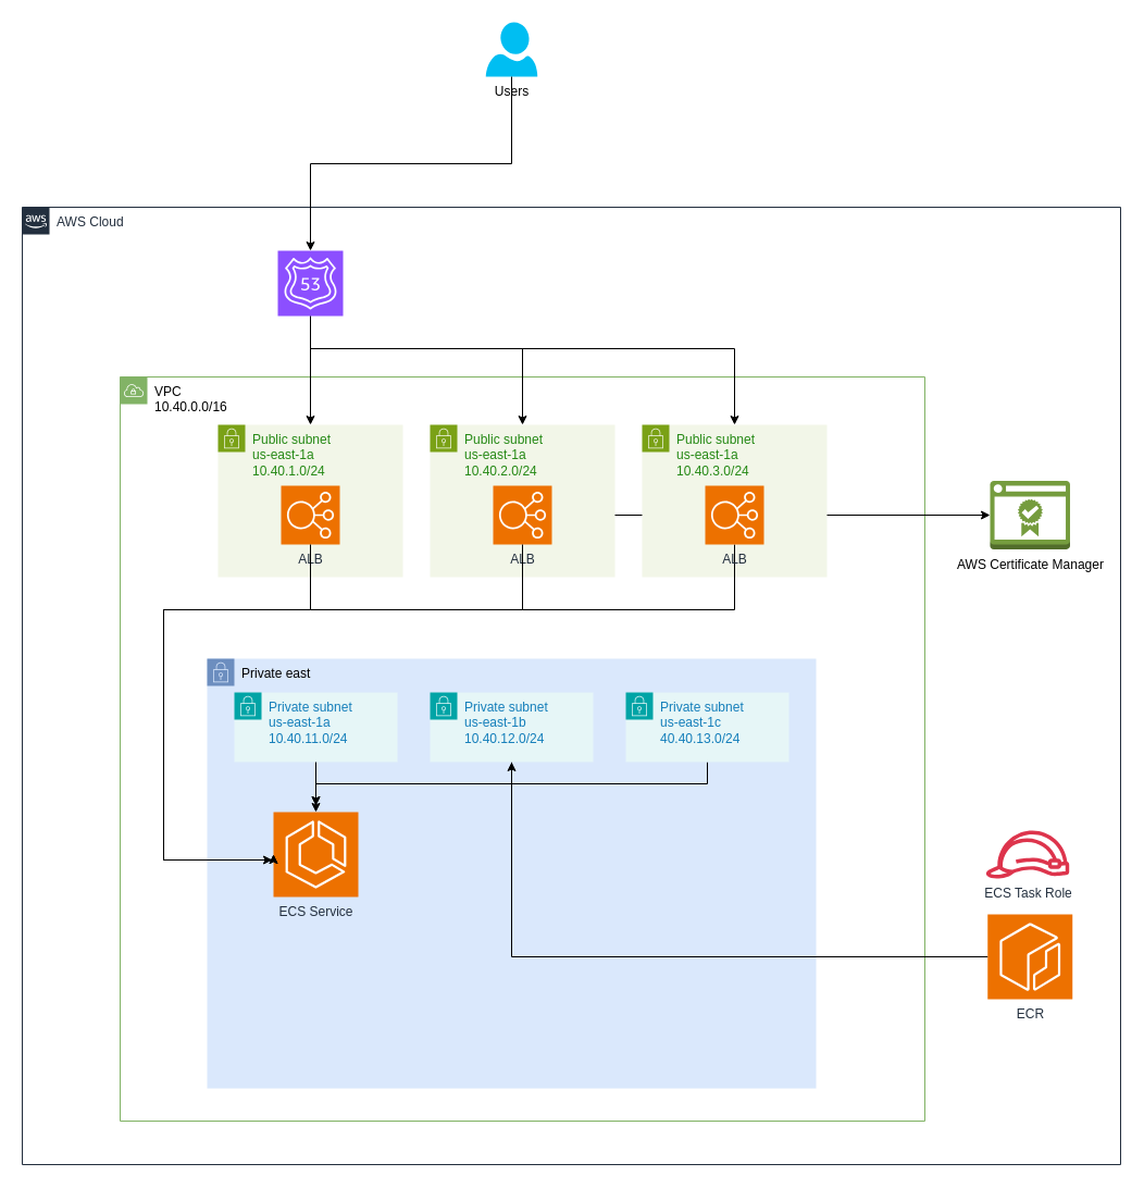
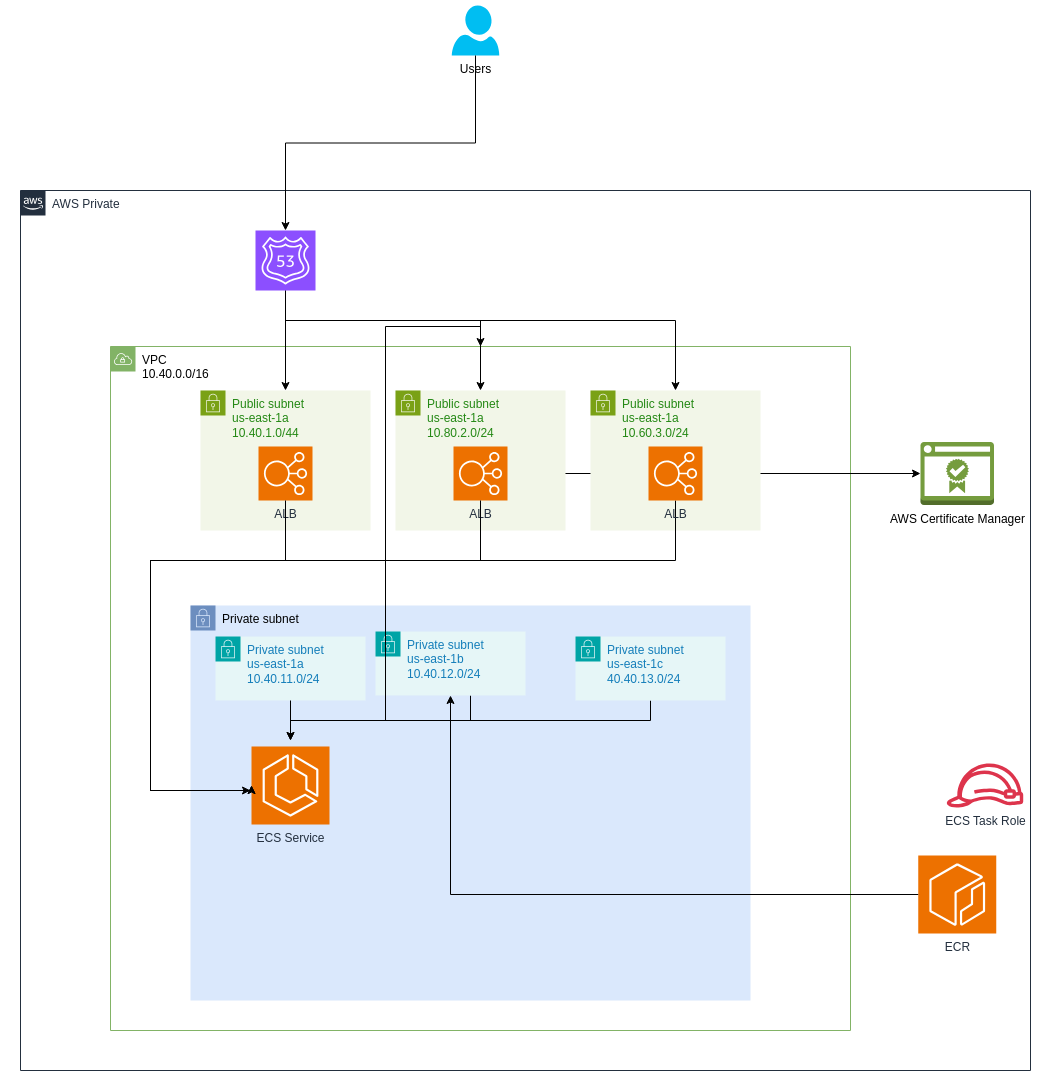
  <mxCell id="0" />
  <mxCell id="1" parent="0" />
  <mxCell id="2" value="VPC&lt;br&gt;10.40.0.0/16" style="sketch=0;outlineConnect=0;html=1;whiteSpace=wrap;fontSize=12;fontStyle=0;shape=mxgraph.aws4.group;grIcon=mxgraph.aws4.group_vpc;strokeColor=#82b366;fillColor=none;verticalAlign=top;align=left;spacingLeft=30;dashed=0;" vertex="1" parent="1"><mxGeometry x="110" y="346" width="740" height="684" as="geometry" /></mxCell>
- <mxCell id="3" value="Private east" style="points=[[0,0],[0.25,0],[0.5,0],[0.75,0],[1,0],[1,0.25],[1,0.5],[1,0.75],[1,1],[0.75,1],[0.5,1],[0.25,1],[0,1],[0,0.75],[0,0.5],[0,0.25]];outlineConnect=0;html=1;whiteSpace=wrap;fontSize=12;fontStyle=0;container=1;pointerEvents=0;collapsible=0;recursiveResize=0;shape=mxgraph.aws4.group;grIcon=mxgraph.aws4.group_security_group;grStroke=0;strokeColor=#6c8ebf;fillColor=#dae8fc;verticalAlign=top;align=left;spacingLeft=30;dashed=0;" vertex="1" parent="1"><mxGeometry x="190" y="605" width="560" height="395" as="geometry" /></mxCell>
- <mxCell id="4" value="AWS Cloud" style="points=[[0,0],[0.25,0],[0.5,0],[0.75,0],[1,0],[1,0.25],[1,0.5],[1,0.75],[1,1],[0.75,1],[0.5,1],[0.25,1],[0,1],[0,0.75],[0,0.5],[0,0.25]];outlineConnect=0;gradientColor=none;html=1;whiteSpace=wrap;fontSize=12;fontStyle=0;shape=mxgraph.aws4.group;grIcon=mxgraph.aws4.group_aws_cloud_alt;strokeColor=#232F3E;fillColor=none;verticalAlign=top;align=left;spacingLeft=30;fontColor=#232F3E;dashed=0;labelBackgroundColor=#ffffff;container=0;pointerEvents=0;collapsible=0;recursiveResize=0;" parent="1" vertex="1"><mxGeometry x="20" y="190" width="1010" height="880" as="geometry" /></mxCell>
- <mxCell id="5" value="Users&lt;br&gt;" style="verticalLabelPosition=bottom;html=1;verticalAlign=top;align=center;strokeColor=none;fillColor=#00BEF2;shape=mxgraph.azure.user;" vertex="1" parent="1"><mxGeometry x="446.25" y="20" width="47.5" height="50" as="geometry" /></mxCell>
- <mxCell id="6" value="Public subnet&lt;br&gt;us-east-1a&lt;br&gt;10.40.1.0/24" style="points=[[0,0],[0.25,0],[0.5,0],[0.75,0],[1,0],[1,0.25],[1,0.5],[1,0.75],[1,1],[0.75,1],[0.5,1],[0.25,1],[0,1],[0,0.75],[0,0.5],[0,0.25]];outlineConnect=0;gradientColor=none;html=1;whiteSpace=wrap;fontSize=12;fontStyle=0;container=1;pointerEvents=0;collapsible=0;recursiveResize=0;shape=mxgraph.aws4.group;grIcon=mxgraph.aws4.group_security_group;grStroke=0;strokeColor=#7AA116;fillColor=#F2F6E8;verticalAlign=top;align=left;spacingLeft=30;fontColor=#248814;dashed=0;" vertex="1" parent="1"><mxGeometry x="200" y="390" width="170" height="140" as="geometry" /></mxCell>
+ <mxCell id="3" value="Private subnet" style="points=[[0,0],[0.25,0],[0.5,0],[0.75,0],[1,0],[1,0.25],[1,0.5],[1,0.75],[1,1],[0.75,1],[0.5,1],[0.25,1],[0,1],[0,0.75],[0,0.5],[0,0.25]];outlineConnect=0;html=1;whiteSpace=wrap;fontSize=12;fontStyle=0;container=1;pointerEvents=0;collapsible=0;recursiveResize=0;shape=mxgraph.aws4.group;grIcon=mxgraph.aws4.group_security_group;grStroke=0;strokeColor=#6c8ebf;fillColor=#dae8fc;verticalAlign=top;align=left;spacingLeft=30;dashed=0;" vertex="1" parent="1"><mxGeometry x="190" y="605" width="560" height="395" as="geometry" /></mxCell>
+ <mxCell id="4" value="AWS Private" style="points=[[0,0],[0.25,0],[0.5,0],[0.75,0],[1,0],[1,0.25],[1,0.5],[1,0.75],[1,1],[0.75,1],[0.5,1],[0.25,1],[0,1],[0,0.75],[0,0.5],[0,0.25]];outlineConnect=0;gradientColor=none;html=1;whiteSpace=wrap;fontSize=12;fontStyle=0;shape=mxgraph.aws4.group;grIcon=mxgraph.aws4.group_aws_cloud_alt;strokeColor=#232F3E;fillColor=none;verticalAlign=top;align=left;spacingLeft=30;fontColor=#232F3E;dashed=0;labelBackgroundColor=#ffffff;container=0;pointerEvents=0;collapsible=0;recursiveResize=0;" parent="1" vertex="1"><mxGeometry x="20" y="190" width="1010" height="880" as="geometry" /></mxCell>
+ <mxCell id="5" value="Users&lt;br&gt;" style="verticalLabelPosition=bottom;html=1;verticalAlign=top;align=center;strokeColor=none;fillColor=#00BEF2;shape=mxgraph.azure.user;" vertex="1" parent="1"><mxGeometry x="451.25" y="5" width="47.5" height="50" as="geometry" /></mxCell>
+ <mxCell id="6" value="Public subnet&lt;br&gt;us-east-1a&lt;br&gt;10.40.1.0/44" style="points=[[0,0],[0.25,0],[0.5,0],[0.75,0],[1,0],[1,0.25],[1,0.5],[1,0.75],[1,1],[0.75,1],[0.5,1],[0.25,1],[0,1],[0,0.75],[0,0.5],[0,0.25]];outlineConnect=0;gradientColor=none;html=1;whiteSpace=wrap;fontSize=12;fontStyle=0;container=1;pointerEvents=0;collapsible=0;recursiveResize=0;shape=mxgraph.aws4.group;grIcon=mxgraph.aws4.group_security_group;grStroke=0;strokeColor=#7AA116;fillColor=#F2F6E8;verticalAlign=top;align=left;spacingLeft=30;fontColor=#248814;dashed=0;" vertex="1" parent="1"><mxGeometry x="200" y="390" width="170" height="140" as="geometry" /></mxCell>
  <mxCell id="7" value="ALB" style="sketch=0;points=[[0,0,0],[0.25,0,0],[0.5,0,0],[0.75,0,0],[1,0,0],[0,1,0],[0.25,1,0],[0.5,1,0],[0.75,1,0],[1,1,0],[0,0.25,0],[0,0.5,0],[0,0.75,0],[1,0.25,0],[1,0.5,0],[1,0.75,0]];outlineConnect=0;fontColor=#232F3E;fillColor=#ED7100;strokeColor=#ffffff;dashed=0;verticalLabelPosition=bottom;verticalAlign=top;align=center;html=1;fontSize=12;fontStyle=0;aspect=fixed;shape=mxgraph.aws4.resourceIcon;resIcon=mxgraph.aws4.elastic_load_balancing;" vertex="1" parent="6"><mxGeometry x="58" y="56" width="54" height="54" as="geometry" /></mxCell>
  <mxCell id="8" value="Private subnet&lt;br&gt;us-east-1a&lt;br&gt;10.40.11.0/24&#09;" style="points=[[0,0],[0.25,0],[0.5,0],[0.75,0],[1,0],[1,0.25],[1,0.5],[1,0.75],[1,1],[0.75,1],[0.5,1],[0.25,1],[0,1],[0,0.75],[0,0.5],[0,0.25]];outlineConnect=0;gradientColor=none;html=1;whiteSpace=wrap;fontSize=12;fontStyle=0;container=1;pointerEvents=0;collapsible=0;recursiveResize=0;shape=mxgraph.aws4.group;grIcon=mxgraph.aws4.group_security_group;grStroke=0;strokeColor=#00A4A6;fillColor=#E6F6F7;verticalAlign=top;align=left;spacingLeft=30;fontColor=#147EBA;dashed=0;" vertex="1" parent="1"><mxGeometry x="215" y="636" width="150" height="64" as="geometry" /></mxCell>
  <mxCell id="9" style="edgeStyle=orthogonalEdgeStyle;rounded=0;orthogonalLoop=1;jettySize=auto;html=1;" edge="1" parent="1" source="10"><mxGeometry relative="1" as="geometry"><mxPoint x="290" y="740" as="targetPoint" /><Array as="points"><mxPoint x="470" y="720" /><mxPoint x="290" y="720" /></Array></mxGeometry></mxCell>
- <mxCell id="10" value="Private subnet&lt;br&gt;us-east-1b&lt;br&gt;10.40.12.0/24" style="points=[[0,0],[0.25,0],[0.5,0],[0.75,0],[1,0],[1,0.25],[1,0.5],[1,0.75],[1,1],[0.75,1],[0.5,1],[0.25,1],[0,1],[0,0.75],[0,0.5],[0,0.25]];outlineConnect=0;gradientColor=none;html=1;whiteSpace=wrap;fontSize=12;fontStyle=0;container=1;pointerEvents=0;collapsible=0;recursiveResize=0;shape=mxgraph.aws4.group;grIcon=mxgraph.aws4.group_security_group;grStroke=0;strokeColor=#00A4A6;fillColor=#E6F6F7;verticalAlign=top;align=left;spacingLeft=30;fontColor=#147EBA;dashed=0;" vertex="1" parent="1"><mxGeometry x="395" y="636" width="150" height="64" as="geometry" /></mxCell>
+ <mxCell id="10" value="Private subnet&lt;br&gt;us-east-1b&lt;br&gt;10.40.12.0/24" style="points=[[0,0],[0.25,0],[0.5,0],[0.75,0],[1,0],[1,0.25],[1,0.5],[1,0.75],[1,1],[0.75,1],[0.5,1],[0.25,1],[0,1],[0,0.75],[0,0.5],[0,0.25]];outlineConnect=0;gradientColor=none;html=1;whiteSpace=wrap;fontSize=12;fontStyle=0;container=1;pointerEvents=0;collapsible=0;recursiveResize=0;shape=mxgraph.aws4.group;grIcon=mxgraph.aws4.group_security_group;grStroke=0;strokeColor=#00A4A6;fillColor=#E6F6F7;verticalAlign=top;align=left;spacingLeft=30;fontColor=#147EBA;dashed=0;" vertex="1" parent="1"><mxGeometry x="375" y="631" width="150" height="64" as="geometry" /></mxCell>
  <mxCell id="11" style="edgeStyle=orthogonalEdgeStyle;rounded=0;orthogonalLoop=1;jettySize=auto;html=1;" edge="1" parent="1" source="12"><mxGeometry relative="1" as="geometry"><mxPoint x="290" y="740" as="targetPoint" /><Array as="points"><mxPoint x="650" y="720" /><mxPoint x="290" y="720" /></Array></mxGeometry></mxCell>
  <mxCell id="12" value="Private subnet&lt;br&gt;us-east-1c&lt;br&gt;40.40.13.0/24" style="points=[[0,0],[0.25,0],[0.5,0],[0.75,0],[1,0],[1,0.25],[1,0.5],[1,0.75],[1,1],[0.75,1],[0.5,1],[0.25,1],[0,1],[0,0.75],[0,0.5],[0,0.25]];outlineConnect=0;gradientColor=none;html=1;whiteSpace=wrap;fontSize=12;fontStyle=0;container=1;pointerEvents=0;collapsible=0;recursiveResize=0;shape=mxgraph.aws4.group;grIcon=mxgraph.aws4.group_security_group;grStroke=0;strokeColor=#00A4A6;fillColor=#E6F6F7;verticalAlign=top;align=left;spacingLeft=30;fontColor=#147EBA;dashed=0;" vertex="1" parent="1"><mxGeometry x="575" y="636" width="150" height="64" as="geometry" /></mxCell>
  <mxCell id="13" style="edgeStyle=orthogonalEdgeStyle;rounded=0;orthogonalLoop=1;jettySize=auto;html=1;entryX=0.5;entryY=0;entryDx=0;entryDy=0;" edge="1" parent="1" source="16" target="6"><mxGeometry relative="1" as="geometry" /></mxCell>
  <mxCell id="14" style="edgeStyle=orthogonalEdgeStyle;rounded=0;orthogonalLoop=1;jettySize=auto;html=1;" edge="1" parent="1" source="16" target="26"><mxGeometry relative="1" as="geometry"><Array as="points"><mxPoint x="285" y="320" /><mxPoint x="480" y="320" /></Array></mxGeometry></mxCell>
  <mxCell id="15" style="edgeStyle=orthogonalEdgeStyle;rounded=0;orthogonalLoop=1;jettySize=auto;html=1;" edge="1" parent="1" source="16" target="28"><mxGeometry relative="1" as="geometry"><Array as="points"><mxPoint x="285" y="320" /><mxPoint x="675" y="320" /></Array></mxGeometry></mxCell>
  <mxCell id="16" value="" style="sketch=0;points=[[0,0,0],[0.25,0,0],[0.5,0,0],[0.75,0,0],[1,0,0],[0,1,0],[0.25,1,0],[0.5,1,0],[0.75,1,0],[1,1,0],[0,0.25,0],[0,0.5,0],[0,0.75,0],[1,0.25,0],[1,0.5,0],[1,0.75,0]];outlineConnect=0;fontColor=#232F3E;fillColor=#8C4FFF;strokeColor=#ffffff;dashed=0;verticalLabelPosition=bottom;verticalAlign=top;align=center;html=1;fontSize=12;fontStyle=0;aspect=fixed;shape=mxgraph.aws4.resourceIcon;resIcon=mxgraph.aws4.route_53;" vertex="1" parent="1"><mxGeometry x="255" y="230" width="60" height="60" as="geometry" /></mxCell>
  <mxCell id="17" style="edgeStyle=orthogonalEdgeStyle;rounded=0;orthogonalLoop=1;jettySize=auto;html=1;entryX=0.5;entryY=0;entryDx=0;entryDy=0;entryPerimeter=0;exitX=0.5;exitY=1;exitDx=0;exitDy=0;exitPerimeter=0;" edge="1" parent="1" source="5" target="16"><mxGeometry relative="1" as="geometry" /></mxCell>
  <mxCell id="18" value="ECS Service" style="sketch=0;points=[[0,0,0],[0.25,0,0],[0.5,0,0],[0.75,0,0],[1,0,0],[0,1,0],[0.25,1,0],[0.5,1,0],[0.75,1,0],[1,1,0],[0,0.25,0],[0,0.5,0],[0,0.75,0],[1,0.25,0],[1,0.5,0],[1,0.75,0]];outlineConnect=0;fontColor=#232F3E;fillColor=#ED7100;strokeColor=#ffffff;dashed=0;verticalLabelPosition=bottom;verticalAlign=top;align=center;html=1;fontSize=12;fontStyle=0;aspect=fixed;shape=mxgraph.aws4.resourceIcon;resIcon=mxgraph.aws4.ecs;" vertex="1" parent="1"><mxGeometry x="251" y="746" width="78" height="78" as="geometry" /></mxCell>
- <mxCell id="19" value="ECR" style="sketch=0;points=[[0,0,0],[0.25,0,0],[0.5,0,0],[0.75,0,0],[1,0,0],[0,1,0],[0.25,1,0],[0.5,1,0],[0.75,1,0],[1,1,0],[0,0.25,0],[0,0.5,0],[0,0.75,0],[1,0.25,0],[1,0.5,0],[1,0.75,0]];outlineConnect=0;fontColor=#232F3E;fillColor=#ED7100;strokeColor=#ffffff;dashed=0;verticalLabelPosition=bottom;verticalAlign=top;align=center;html=1;fontSize=12;fontStyle=0;aspect=fixed;shape=mxgraph.aws4.resourceIcon;resIcon=mxgraph.aws4.ecr;" vertex="1" parent="1"><mxGeometry x="907.75" y="840" width="78" height="78" as="geometry" /></mxCell>
- <mxCell id="20" value="ECS Task Role" style="sketch=0;outlineConnect=0;fontColor=#232F3E;gradientColor=none;fillColor=#DD344C;strokeColor=none;dashed=0;verticalLabelPosition=bottom;verticalAlign=top;align=center;html=1;fontSize=12;fontStyle=0;aspect=fixed;pointerEvents=1;shape=mxgraph.aws4.role;" vertex="1" parent="1"><mxGeometry x="905.5" y="763" width="78" height="44" as="geometry" /></mxCell>
+ <mxCell id="19" value="ECR" style="sketch=0;points=[[0,0,0],[0.25,0,0],[0.5,0,0],[0.75,0,0],[1,0,0],[0,1,0],[0.25,1,0],[0.5,1,0],[0.75,1,0],[1,1,0],[0,0.25,0],[0,0.5,0],[0,0.75,0],[1,0.25,0],[1,0.5,0],[1,0.75,0]];outlineConnect=0;fontColor=#232F3E;fillColor=#ED7100;strokeColor=#ffffff;dashed=0;verticalLabelPosition=bottom;verticalAlign=top;align=center;html=1;fontSize=12;fontStyle=0;aspect=fixed;shape=mxgraph.aws4.resourceIcon;resIcon=mxgraph.aws4.ecr;" vertex="1" parent="1"><mxGeometry x="917.75" y="855" width="78" height="78" as="geometry" /></mxCell>
+ <mxCell id="20" value="ECS Task Role" style="sketch=0;outlineConnect=0;fontColor=#232F3E;gradientColor=none;fillColor=#DD344C;strokeColor=none;dashed=0;verticalLabelPosition=bottom;verticalAlign=top;align=center;html=1;fontSize=12;fontStyle=0;aspect=fixed;pointerEvents=1;shape=mxgraph.aws4.role;" vertex="1" parent="1"><mxGeometry x="945.5" y="763" width="78" height="44" as="geometry" /></mxCell>
  <mxCell id="21" style="edgeStyle=orthogonalEdgeStyle;rounded=0;orthogonalLoop=1;jettySize=auto;html=1;entryX=0;entryY=0.5;entryDx=0;entryDy=0;entryPerimeter=0;exitX=0.5;exitY=1;exitDx=0;exitDy=0;exitPerimeter=0;" edge="1" parent="1" source="7" target="18"><mxGeometry relative="1" as="geometry"><Array as="points"><mxPoint x="285" y="560" /><mxPoint x="150" y="560" /><mxPoint x="150" y="790" /><mxPoint x="251" y="790" /></Array></mxGeometry></mxCell>
  <mxCell id="22" style="edgeStyle=orthogonalEdgeStyle;rounded=0;orthogonalLoop=1;jettySize=auto;html=1;" edge="1" parent="1" source="19" target="10"><mxGeometry relative="1" as="geometry" /></mxCell>
- <mxCell id="23" value="AWS Certificate Manager" style="outlineConnect=0;dashed=0;verticalLabelPosition=bottom;verticalAlign=top;align=center;html=1;shape=mxgraph.aws3.certificate_manager_2;fillColor=#759C3E;gradientColor=none;" vertex="1" parent="1"><mxGeometry x="910" y="441.5" width="73.5" height="63" as="geometry" /></mxCell>
+ <mxCell id="23" value="AWS Certificate Manager" style="outlineConnect=0;dashed=0;verticalLabelPosition=bottom;verticalAlign=top;align=center;html=1;shape=mxgraph.aws3.certificate_manager_2;fillColor=#759C3E;gradientColor=none;" vertex="1" parent="1"><mxGeometry x="920" y="441.5" width="73.5" height="63" as="geometry" /></mxCell>
  <mxCell id="24" style="edgeStyle=orthogonalEdgeStyle;rounded=0;orthogonalLoop=1;jettySize=auto;html=1;entryX=0;entryY=0.5;entryDx=0;entryDy=0;entryPerimeter=0;" edge="1" parent="1" source="27" target="23"><mxGeometry relative="1" as="geometry" /></mxCell>
- <mxCell id="25" style="edgeStyle=orthogonalEdgeStyle;rounded=0;orthogonalLoop=1;jettySize=auto;html=1;entryX=0.5;entryY=0;entryDx=0;entryDy=0;entryPerimeter=0;" edge="1" parent="1" source="8" target="18"><mxGeometry relative="1" as="geometry" /></mxCell>
- <mxCell id="26" value="Public subnet&lt;br&gt;us-east-1a&lt;br&gt;10.40.2.0/24" style="points=[[0,0],[0.25,0],[0.5,0],[0.75,0],[1,0],[1,0.25],[1,0.5],[1,0.75],[1,1],[0.75,1],[0.5,1],[0.25,1],[0,1],[0,0.75],[0,0.5],[0,0.25]];outlineConnect=0;gradientColor=none;html=1;whiteSpace=wrap;fontSize=12;fontStyle=0;container=1;pointerEvents=0;collapsible=0;recursiveResize=0;shape=mxgraph.aws4.group;grIcon=mxgraph.aws4.group_security_group;grStroke=0;strokeColor=#7AA116;fillColor=#F2F6E8;verticalAlign=top;align=left;spacingLeft=30;fontColor=#248814;dashed=0;" vertex="1" parent="1"><mxGeometry x="395" y="390" width="170" height="140" as="geometry" /></mxCell>
+ <mxCell id="25" style="edgeStyle=orthogonalEdgeStyle;rounded=0;orthogonalLoop=1;jettySize=auto;html=1;" edge="1" parent="1" source="8" target="2"><mxGeometry relative="1" as="geometry" /></mxCell>
+ <mxCell id="26" value="Public subnet&lt;br&gt;us-east-1a&lt;br&gt;10.80.2.0/24" style="points=[[0,0],[0.25,0],[0.5,0],[0.75,0],[1,0],[1,0.25],[1,0.5],[1,0.75],[1,1],[0.75,1],[0.5,1],[0.25,1],[0,1],[0,0.75],[0,0.5],[0,0.25]];outlineConnect=0;gradientColor=none;html=1;whiteSpace=wrap;fontSize=12;fontStyle=0;container=1;pointerEvents=0;collapsible=0;recursiveResize=0;shape=mxgraph.aws4.group;grIcon=mxgraph.aws4.group_security_group;grStroke=0;strokeColor=#7AA116;fillColor=#F2F6E8;verticalAlign=top;align=left;spacingLeft=30;fontColor=#248814;dashed=0;" vertex="1" parent="1"><mxGeometry x="395" y="390" width="170" height="140" as="geometry" /></mxCell>
  <mxCell id="27" value="ALB" style="sketch=0;points=[[0,0,0],[0.25,0,0],[0.5,0,0],[0.75,0,0],[1,0,0],[0,1,0],[0.25,1,0],[0.5,1,0],[0.75,1,0],[1,1,0],[0,0.25,0],[0,0.5,0],[0,0.75,0],[1,0.25,0],[1,0.5,0],[1,0.75,0]];outlineConnect=0;fontColor=#232F3E;fillColor=#ED7100;strokeColor=#ffffff;dashed=0;verticalLabelPosition=bottom;verticalAlign=top;align=center;html=1;fontSize=12;fontStyle=0;aspect=fixed;shape=mxgraph.aws4.resourceIcon;resIcon=mxgraph.aws4.elastic_load_balancing;" vertex="1" parent="1"><mxGeometry x="453" y="446" width="54" height="54" as="geometry" /></mxCell>
- <mxCell id="28" value="Public subnet&lt;br&gt;us-east-1a&lt;br&gt;10.40.3.0/24" style="points=[[0,0],[0.25,0],[0.5,0],[0.75,0],[1,0],[1,0.25],[1,0.5],[1,0.75],[1,1],[0.75,1],[0.5,1],[0.25,1],[0,1],[0,0.75],[0,0.5],[0,0.25]];outlineConnect=0;gradientColor=none;html=1;whiteSpace=wrap;fontSize=12;fontStyle=0;container=1;pointerEvents=0;collapsible=0;recursiveResize=0;shape=mxgraph.aws4.group;grIcon=mxgraph.aws4.group_security_group;grStroke=0;strokeColor=#7AA116;fillColor=#F2F6E8;verticalAlign=top;align=left;spacingLeft=30;fontColor=#248814;dashed=0;" vertex="1" parent="1"><mxGeometry x="590" y="390" width="170" height="140" as="geometry" /></mxCell>
+ <mxCell id="28" value="Public subnet&lt;br&gt;us-east-1a&lt;br&gt;10.60.3.0/24" style="points=[[0,0],[0.25,0],[0.5,0],[0.75,0],[1,0],[1,0.25],[1,0.5],[1,0.75],[1,1],[0.75,1],[0.5,1],[0.25,1],[0,1],[0,0.75],[0,0.5],[0,0.25]];outlineConnect=0;gradientColor=none;html=1;whiteSpace=wrap;fontSize=12;fontStyle=0;container=1;pointerEvents=0;collapsible=0;recursiveResize=0;shape=mxgraph.aws4.group;grIcon=mxgraph.aws4.group_security_group;grStroke=0;strokeColor=#7AA116;fillColor=#F2F6E8;verticalAlign=top;align=left;spacingLeft=30;fontColor=#248814;dashed=0;" vertex="1" parent="1"><mxGeometry x="590" y="390" width="170" height="140" as="geometry" /></mxCell>
  <mxCell id="29" style="edgeStyle=orthogonalEdgeStyle;rounded=0;orthogonalLoop=1;jettySize=auto;html=1;" edge="1" parent="1" source="30"><mxGeometry relative="1" as="geometry"><mxPoint x="250" y="790" as="targetPoint" /><Array as="points"><mxPoint x="675" y="560" /><mxPoint x="150" y="560" /><mxPoint x="150" y="790" /></Array></mxGeometry></mxCell>
  <mxCell id="30" value="ALB" style="sketch=0;points=[[0,0,0],[0.25,0,0],[0.5,0,0],[0.75,0,0],[1,0,0],[0,1,0],[0.25,1,0],[0.5,1,0],[0.75,1,0],[1,1,0],[0,0.25,0],[0,0.5,0],[0,0.75,0],[1,0.25,0],[1,0.5,0],[1,0.75,0]];outlineConnect=0;fontColor=#232F3E;fillColor=#ED7100;strokeColor=#ffffff;dashed=0;verticalLabelPosition=bottom;verticalAlign=top;align=center;html=1;fontSize=12;fontStyle=0;aspect=fixed;shape=mxgraph.aws4.resourceIcon;resIcon=mxgraph.aws4.elastic_load_balancing;" vertex="1" parent="1"><mxGeometry x="648" y="446" width="54" height="54" as="geometry" /></mxCell>
  <mxCell id="31" style="edgeStyle=orthogonalEdgeStyle;rounded=0;orthogonalLoop=1;jettySize=auto;html=1;entryX=0;entryY=0.5;entryDx=0;entryDy=0;entryPerimeter=0;" edge="1" parent="1" source="27" target="18"><mxGeometry relative="1" as="geometry"><Array as="points"><mxPoint x="480" y="560" /><mxPoint x="150" y="560" /><mxPoint x="150" y="790" /><mxPoint x="251" y="790" /></Array></mxGeometry></mxCell>
